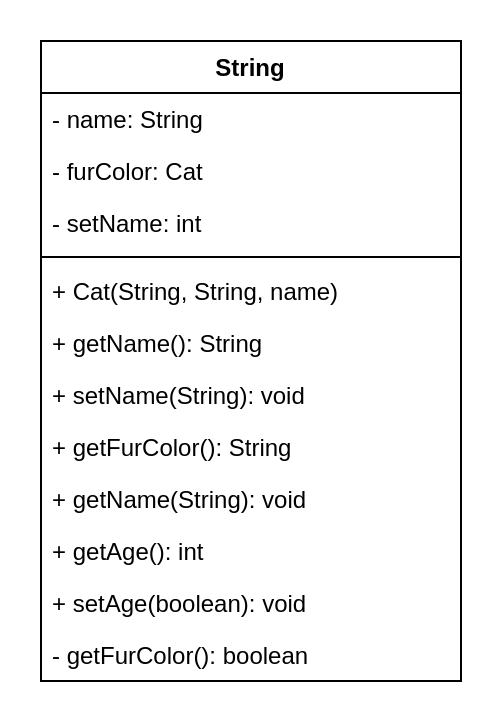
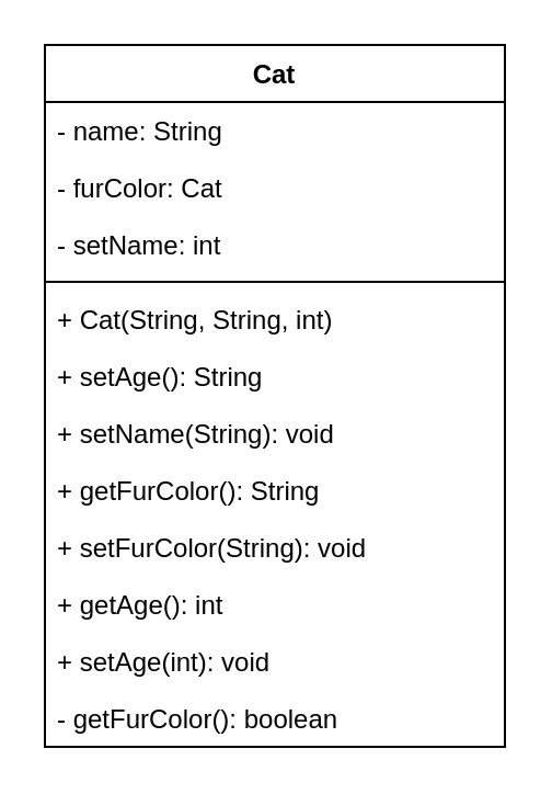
  <mxCell id="0" />
  <mxCell id="1" parent="0" />
- <mxCell id="2" value="String" style="swimlane;fontStyle=1;align=center;verticalAlign=top;childLayout=stackLayout;horizontal=1;startSize=26;horizontalStack=0;resizeParent=1;resizeParentMax=0;resizeLast=0;collapsible=1;marginBottom=0;" vertex="1" parent="1"><mxGeometry x="20" y="20" width="210" height="320" as="geometry"><mxRectangle x="320" y="150" width="60" height="30" as="alternateBounds" /></mxGeometry></mxCell>
+ <mxCell id="2" value="Cat" style="swimlane;fontStyle=1;align=center;verticalAlign=top;childLayout=stackLayout;horizontal=1;startSize=26;horizontalStack=0;resizeParent=1;resizeParentMax=0;resizeLast=0;collapsible=1;marginBottom=0;" vertex="1" parent="1"><mxGeometry x="20" y="20" width="210" height="320" as="geometry"><mxRectangle x="320" y="150" width="60" height="30" as="alternateBounds" /></mxGeometry></mxCell>
  <mxCell id="3" value="- name: String" style="text;strokeColor=none;fillColor=none;align=left;verticalAlign=top;spacingLeft=4;spacingRight=4;overflow=hidden;rotatable=0;points=[[0,0.5],[1,0.5]];portConstraint=eastwest;" vertex="1" parent="2"><mxGeometry y="26" width="210" height="26" as="geometry" /></mxCell>
  <mxCell id="4" value="- furColor: Cat" style="text;strokeColor=none;fillColor=none;align=left;verticalAlign=top;spacingLeft=4;spacingRight=4;overflow=hidden;rotatable=0;points=[[0,0.5],[1,0.5]];portConstraint=eastwest;" vertex="1" parent="2"><mxGeometry y="52" width="210" height="26" as="geometry" /></mxCell>
  <mxCell id="5" value="- setName: int" style="text;strokeColor=none;fillColor=none;align=left;verticalAlign=top;spacingLeft=4;spacingRight=4;overflow=hidden;rotatable=0;points=[[0,0.5],[1,0.5]];portConstraint=eastwest;" vertex="1" parent="2"><mxGeometry y="78" width="210" height="26" as="geometry" /></mxCell>
  <mxCell id="6" value="" style="line;strokeWidth=1;fillColor=none;align=left;verticalAlign=middle;spacingTop=-1;spacingLeft=3;spacingRight=3;rotatable=0;labelPosition=right;points=[];portConstraint=eastwest;strokeColor=inherit;" vertex="1" parent="2"><mxGeometry y="104" width="210" height="8" as="geometry" /></mxCell>
- <mxCell id="7" value="+ Cat(String, String, name)" style="text;strokeColor=none;fillColor=none;align=left;verticalAlign=top;spacingLeft=4;spacingRight=4;overflow=hidden;rotatable=0;points=[[0,0.5],[1,0.5]];portConstraint=eastwest;" vertex="1" parent="2"><mxGeometry y="112" width="210" height="26" as="geometry" /></mxCell>
- <mxCell id="8" value="+ getName(): String" style="text;strokeColor=none;fillColor=none;align=left;verticalAlign=top;spacingLeft=4;spacingRight=4;overflow=hidden;rotatable=0;points=[[0,0.5],[1,0.5]];portConstraint=eastwest;" vertex="1" parent="2"><mxGeometry y="138" width="210" height="26" as="geometry" /></mxCell>
+ <mxCell id="7" value="+ Cat(String, String, int)" style="text;strokeColor=none;fillColor=none;align=left;verticalAlign=top;spacingLeft=4;spacingRight=4;overflow=hidden;rotatable=0;points=[[0,0.5],[1,0.5]];portConstraint=eastwest;" vertex="1" parent="2"><mxGeometry y="112" width="210" height="26" as="geometry" /></mxCell>
+ <mxCell id="8" value="+ setAge(): String" style="text;strokeColor=none;fillColor=none;align=left;verticalAlign=top;spacingLeft=4;spacingRight=4;overflow=hidden;rotatable=0;points=[[0,0.5],[1,0.5]];portConstraint=eastwest;" vertex="1" parent="2"><mxGeometry y="138" width="210" height="26" as="geometry" /></mxCell>
  <mxCell id="9" value="+ setName(String): void" style="text;strokeColor=none;fillColor=none;align=left;verticalAlign=top;spacingLeft=4;spacingRight=4;overflow=hidden;rotatable=0;points=[[0,0.5],[1,0.5]];portConstraint=eastwest;" vertex="1" parent="2"><mxGeometry y="164" width="210" height="26" as="geometry" /></mxCell>
  <mxCell id="10" value="+ getFurColor(): String" style="text;strokeColor=none;fillColor=none;align=left;verticalAlign=top;spacingLeft=4;spacingRight=4;overflow=hidden;rotatable=0;points=[[0,0.5],[1,0.5]];portConstraint=eastwest;" vertex="1" parent="2"><mxGeometry y="190" width="210" height="26" as="geometry" /></mxCell>
- <mxCell id="11" value="+ getName(String): void" style="text;strokeColor=none;fillColor=none;align=left;verticalAlign=top;spacingLeft=4;spacingRight=4;overflow=hidden;rotatable=0;points=[[0,0.5],[1,0.5]];portConstraint=eastwest;" vertex="1" parent="2"><mxGeometry y="216" width="210" height="26" as="geometry" /></mxCell>
+ <mxCell id="11" value="+ setFurColor(String): void" style="text;strokeColor=none;fillColor=none;align=left;verticalAlign=top;spacingLeft=4;spacingRight=4;overflow=hidden;rotatable=0;points=[[0,0.5],[1,0.5]];portConstraint=eastwest;" vertex="1" parent="2"><mxGeometry y="216" width="210" height="26" as="geometry" /></mxCell>
  <mxCell id="12" value="+ getAge(): int" style="text;strokeColor=none;fillColor=none;align=left;verticalAlign=top;spacingLeft=4;spacingRight=4;overflow=hidden;rotatable=0;points=[[0,0.5],[1,0.5]];portConstraint=eastwest;" vertex="1" parent="2"><mxGeometry y="242" width="210" height="26" as="geometry" /></mxCell>
- <mxCell id="13" value="+ setAge(boolean): void" style="text;strokeColor=none;fillColor=none;align=left;verticalAlign=top;spacingLeft=4;spacingRight=4;overflow=hidden;rotatable=0;points=[[0,0.5],[1,0.5]];portConstraint=eastwest;" vertex="1" parent="2"><mxGeometry y="268" width="210" height="26" as="geometry" /></mxCell>
+ <mxCell id="13" value="+ setAge(int): void" style="text;strokeColor=none;fillColor=none;align=left;verticalAlign=top;spacingLeft=4;spacingRight=4;overflow=hidden;rotatable=0;points=[[0,0.5],[1,0.5]];portConstraint=eastwest;" vertex="1" parent="2"><mxGeometry y="268" width="210" height="26" as="geometry" /></mxCell>
  <mxCell id="14" value="- getFurColor(): boolean" style="text;strokeColor=none;fillColor=none;align=left;verticalAlign=top;spacingLeft=4;spacingRight=4;overflow=hidden;rotatable=0;points=[[0,0.5],[1,0.5]];portConstraint=eastwest;" vertex="1" parent="2"><mxGeometry y="294" width="210" height="26" as="geometry" /></mxCell>
